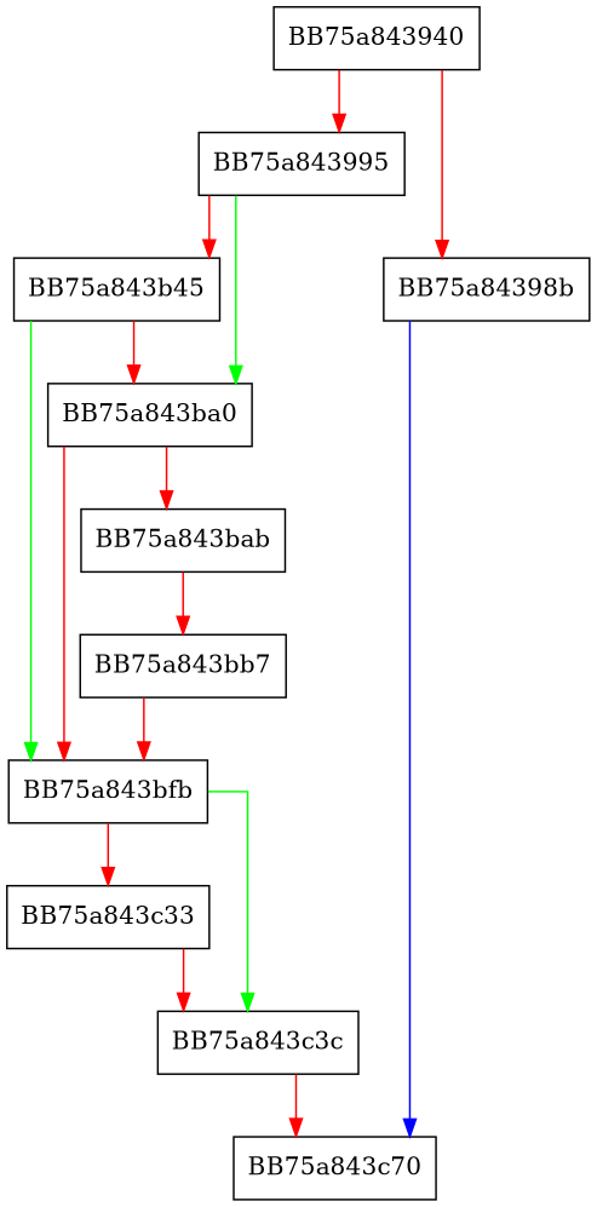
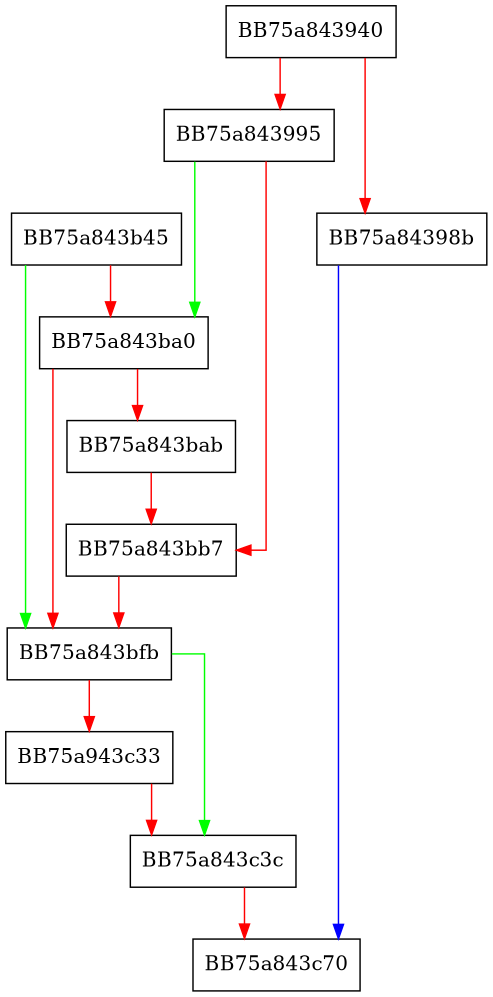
  digraph {
    splines=ortho
    node [shape=box]
    edge [color=red]
    BB75a843940
    BB75a843995
    BB75a84398b
    BB75a843ba0
    BB75a843b45
    BB75a843c70
    BB75a843bfb
    BB75a843bab
    BB75a843c3c
-   BB75a843c33
+   BB75a843c33 [label=BB75a943c33]
    BB75a843bb7
    BB75a843940 -> BB75a843995
    BB75a843940 -> BB75a84398b
    BB75a843995 -> BB75a843ba0 [color=green]
-   BB75a843995 -> BB75a843b45
+   BB75a843995 -> BB75a843bb7
    BB75a84398b -> BB75a843c70 [color=blue]
    BB75a843ba0 -> BB75a843bfb
    BB75a843ba0 -> BB75a843bab
    BB75a843b45 -> BB75a843ba0
    BB75a843b45 -> BB75a843bfb [color=green]
    BB75a843bfb -> BB75a843c3c [color=green]
    BB75a843bfb -> BB75a843c33
    BB75a843bab -> BB75a843bb7
    BB75a843c3c -> BB75a843c70
    BB75a843c33 -> BB75a843c3c
    BB75a843bb7 -> BB75a843bfb
  }
